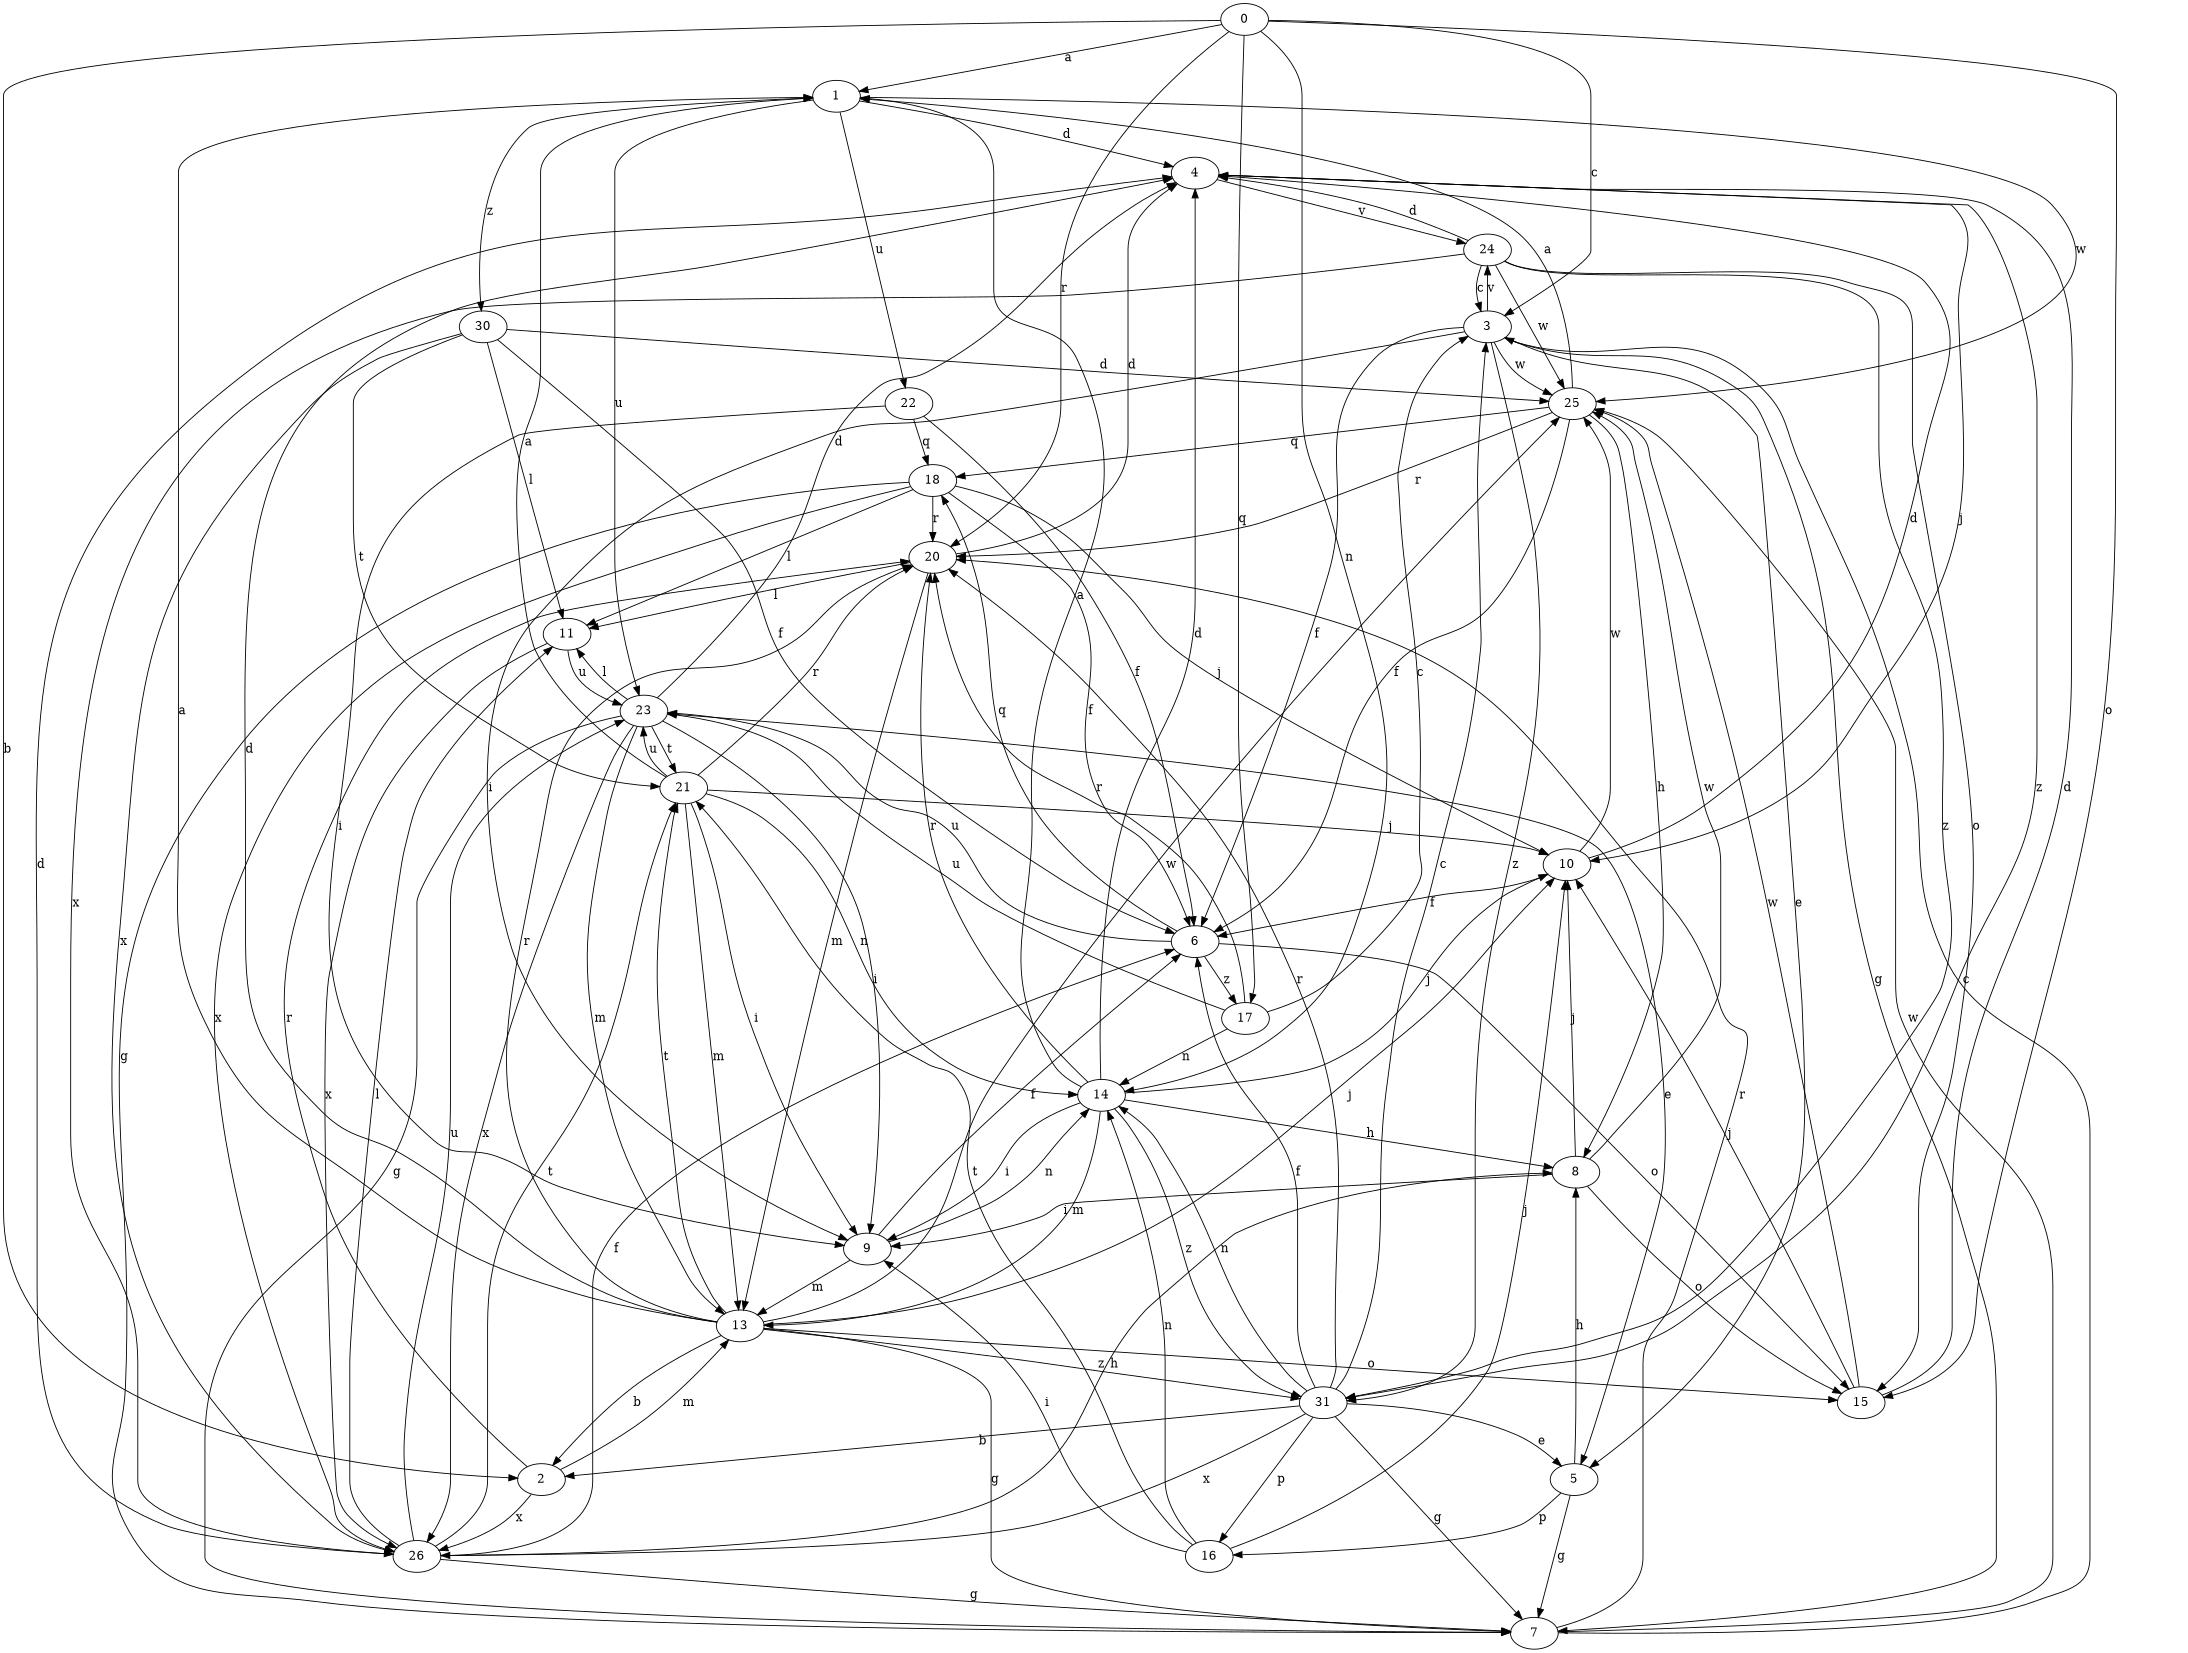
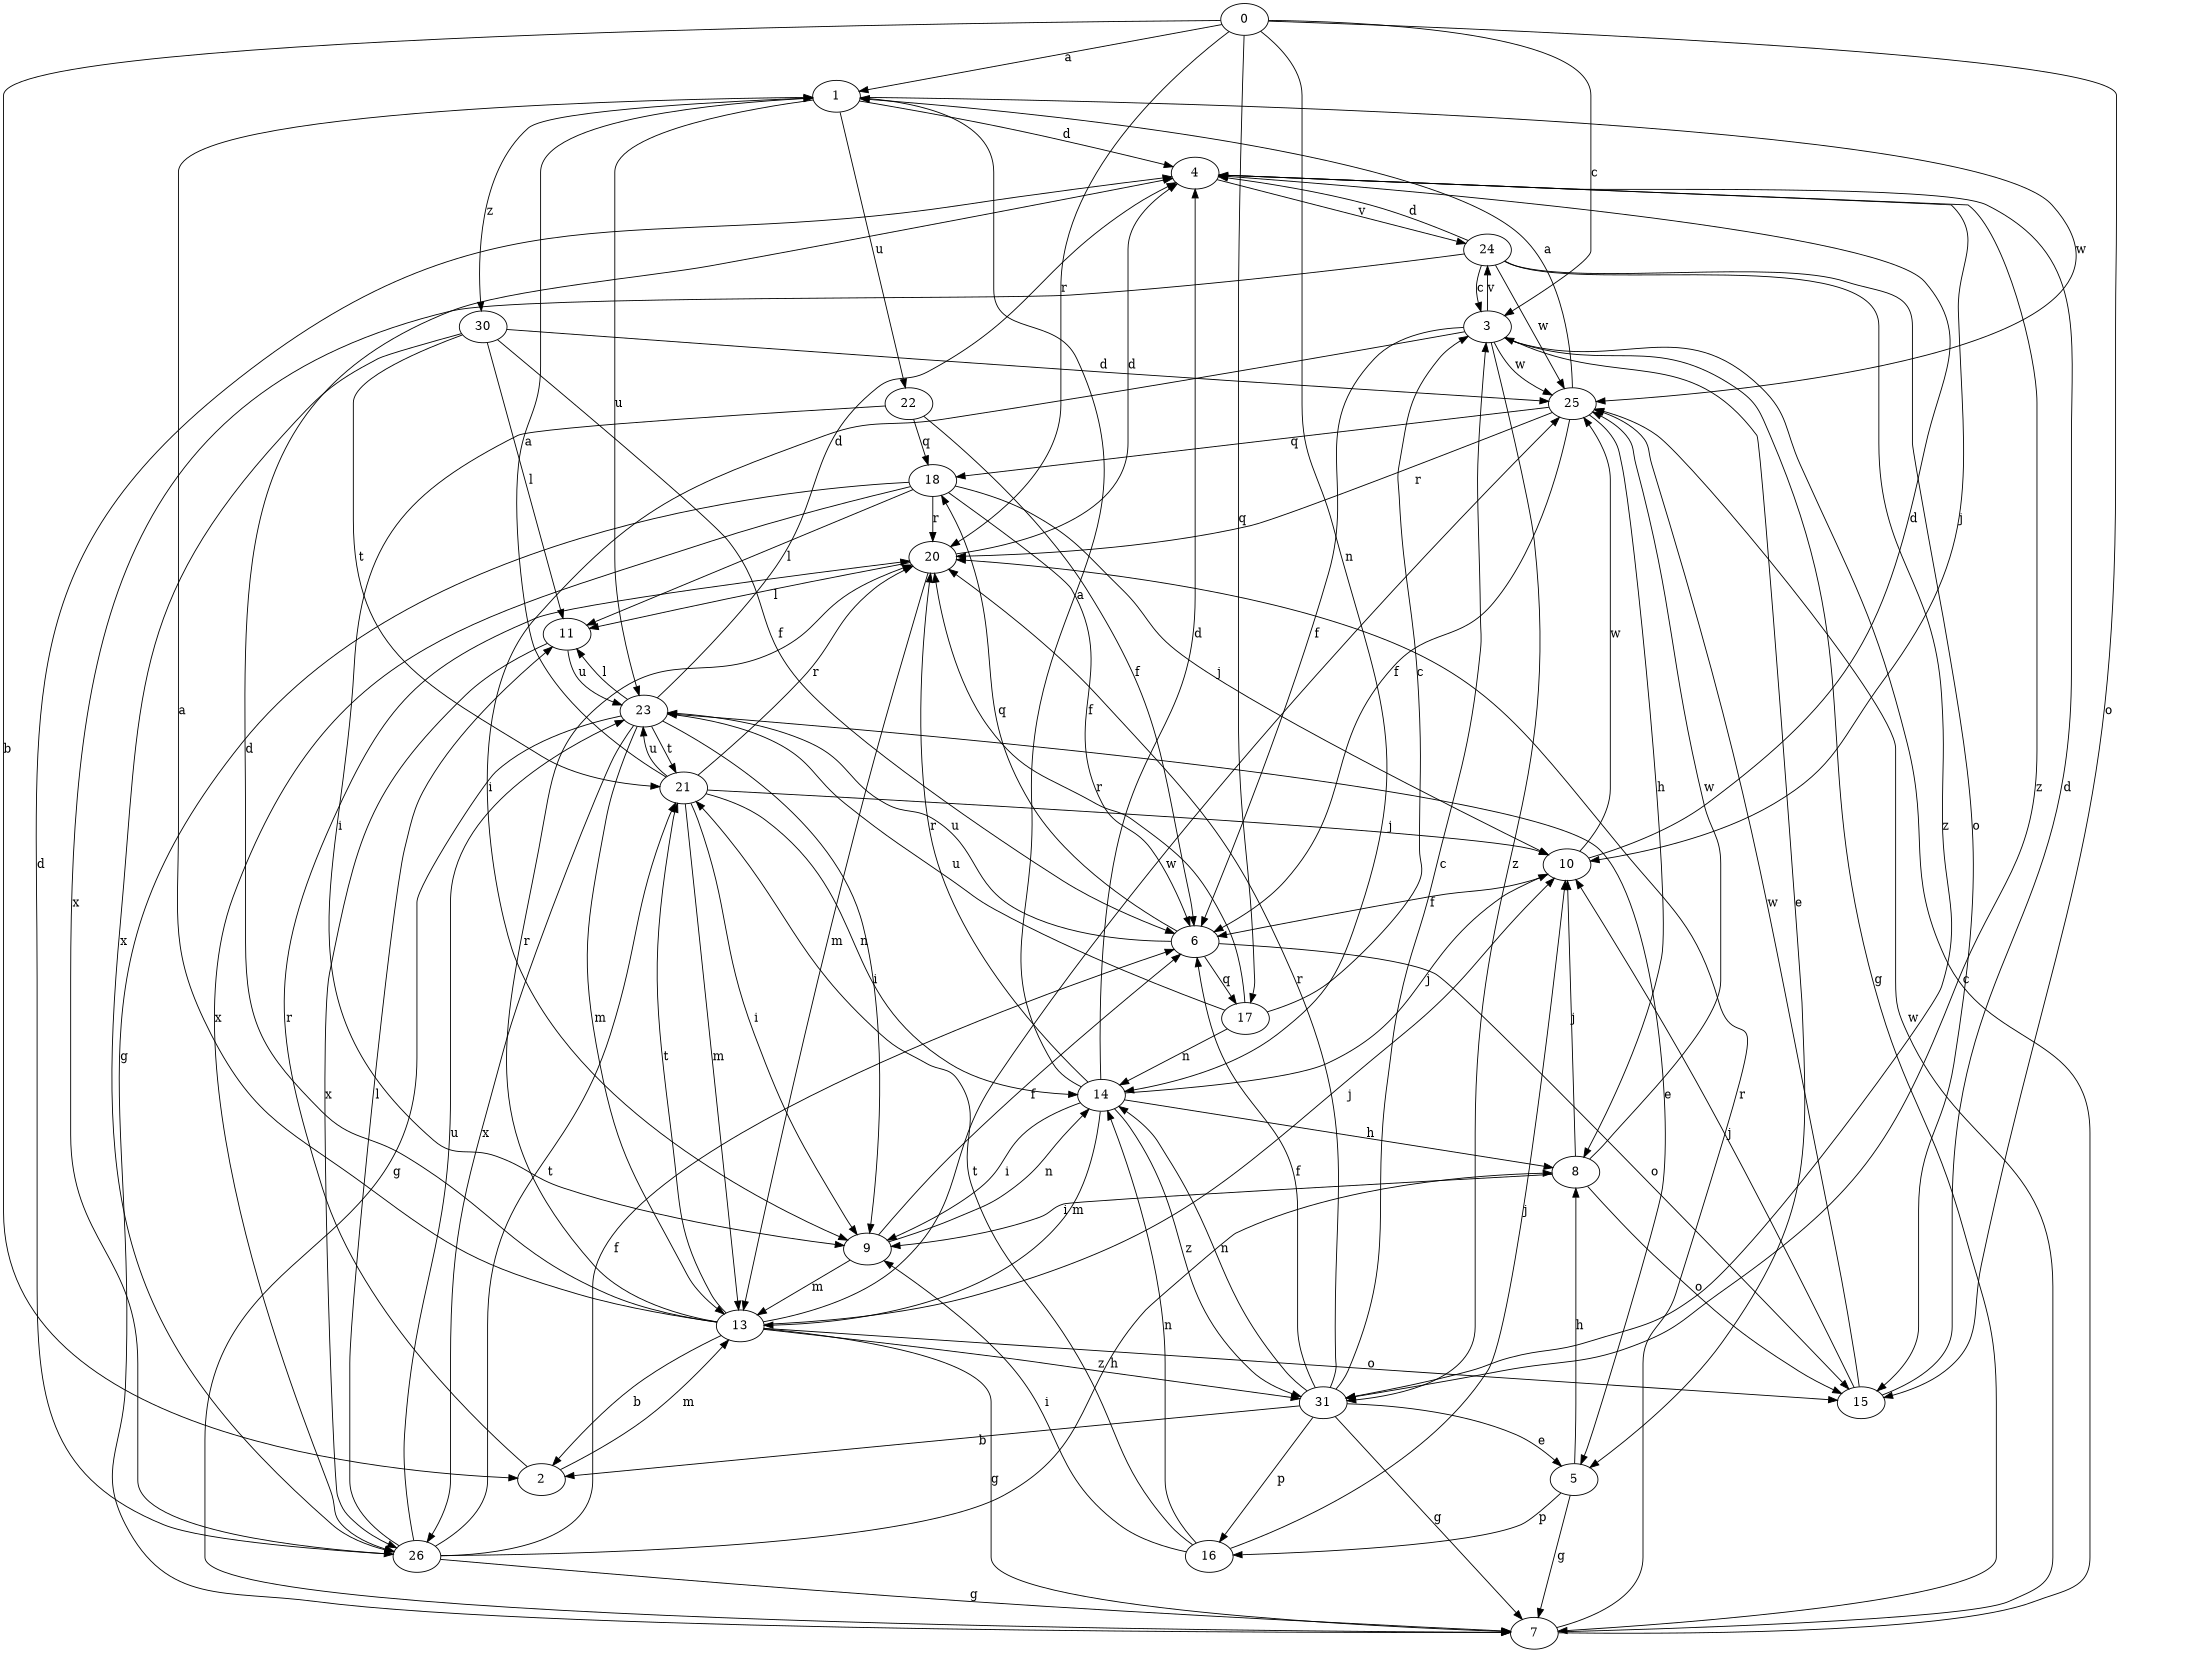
  strict digraph {
    0
    1
    2
    3
    14
    15
    17
    20
    4
    22
    23
    25
    30
    13
    26
    5
    6
    7
    9
    24
    31
    10
    8
    11
    18
    21
    16
    0 -> 1 [label=a]
    0 -> 2 [label=b]
    0 -> 3 [label=c]
    0 -> 14 [label=n]
    0 -> 15 [label=o]
    0 -> 17 [label=q]
    0 -> 20 [label=r]
    1 -> 4 [label=d]
    1 -> 22 [label=u]
    1 -> 23 [label=u]
    1 -> 25 [label=w]
    1 -> 30 [label=z]
    2 -> 20 [label=r]
    2 -> 13 [label=m]
-   2 -> 26 [label=x]
    3 -> 25 [label=w]
    3 -> 5 [label=e]
    3 -> 6 [label=f]
    3 -> 7 [label=g]
    3 -> 9 [label=i]
    3 -> 24 [label=v]
    3 -> 31 [label=z]
    14 -> 1 [label=a]
    14 -> 20 [label=r]
    14 -> 4 [label=d]
    14 -> 13 [label=m]
    14 -> 9 [label=i]
    14 -> 31 [label=z]
    14 -> 10 [label=j]
    14 -> 8 [label=h]
    15 -> 4 [label=d]
    15 -> 25 [label=w]
    15 -> 10 [label=j]
    17 -> 3 [label=c]
    17 -> 14 [label=n]
    17 -> 20 [label=r]
    17 -> 23 [label=u]
    20 -> 4 [label=d]
    20 -> 13 [label=m]
    20 -> 11 [label=l]
    4 -> 24 [label=v]
    4 -> 31 [label=z]
    4 -> 10 [label=j]
    22 -> 6 [label=f]
    22 -> 9 [label=i]
    22 -> 18 [label=q]
    23 -> 4 [label=d]
    23 -> 13 [label=m]
    23 -> 26 [label=x]
    23 -> 5 [label=e]
    23 -> 7 [label=g]
    23 -> 9 [label=i]
    23 -> 11 [label=l]
    23 -> 21 [label=t]
    25 -> 1 [label=a]
    25 -> 20 [label=r]
    25 -> 6 [label=f]
    25 -> 8 [label=h]
    25 -> 18 [label=q]
    30 -> 25 [label=d]
    30 -> 26 [label=x]
    30 -> 6 [label=f]
    30 -> 11 [label=l]
    30 -> 21 [label=t]
    13 -> 1 [label=a]
    13 -> 2 [label=b]
    13 -> 15 [label=o]
    13 -> 20 [label=r]
    13 -> 4 [label=d]
    13 -> 25 [label=w]
    13 -> 7 [label=g]
    13 -> 31 [label=z]
    13 -> 10 [label=j]
    13 -> 21 [label=t]
    26 -> 4 [label=d]
    26 -> 23 [label=u]
    26 -> 6 [label=f]
    26 -> 7 [label=g]
    26 -> 8 [label=h]
    26 -> 11 [label=l]
    26 -> 21 [label=t]
    5 -> 7 [label=g]
    5 -> 8 [label=h]
    5 -> 16 [label=p]
    6 -> 15 [label=o]
-   6 -> 17 [label=z]
+   6 -> 17 [label=q]
    6 -> 23 [label=u]
    6 -> 18 [label=q]
    7 -> 3 [label=c]
    7 -> 20 [label=r]
    7 -> 25 [label=w]
    9 -> 14 [label=n]
    9 -> 13 [label=m]
    9 -> 6 [label=f]
    24 -> 3 [label=c]
    24 -> 15 [label=o]
    24 -> 4 [label=d]
    24 -> 25 [label=w]
    24 -> 26 [label=x]
    24 -> 31 [label=z]
    31 -> 2 [label=b]
    31 -> 3 [label=c]
    31 -> 14 [label=n]
    31 -> 20 [label=r]
-   31 -> 26 [label=x]
    31 -> 5 [label=e]
    31 -> 6 [label=f]
    31 -> 7 [label=g]
    31 -> 16 [label=p]
    10 -> 4 [label=d]
    10 -> 25 [label=w]
    10 -> 6 [label=f]
    8 -> 15 [label=o]
    8 -> 25 [label=w]
    8 -> 9 [label=i]
    8 -> 10 [label=j]
    11 -> 23 [label=u]
    11 -> 26 [label=x]
    18 -> 20 [label=r]
    18 -> 26 [label=x]
    18 -> 6 [label=f]
    18 -> 7 [label=g]
    18 -> 10 [label=j]
    18 -> 11 [label=l]
    21 -> 1 [label=a]
    21 -> 14 [label=n]
    21 -> 20 [label=r]
    21 -> 23 [label=u]
    21 -> 13 [label=m]
    21 -> 9 [label=i]
    21 -> 10 [label=j]
    16 -> 14 [label=n]
    16 -> 9 [label=i]
    16 -> 10 [label=j]
    16 -> 21 [label=t]
  }
